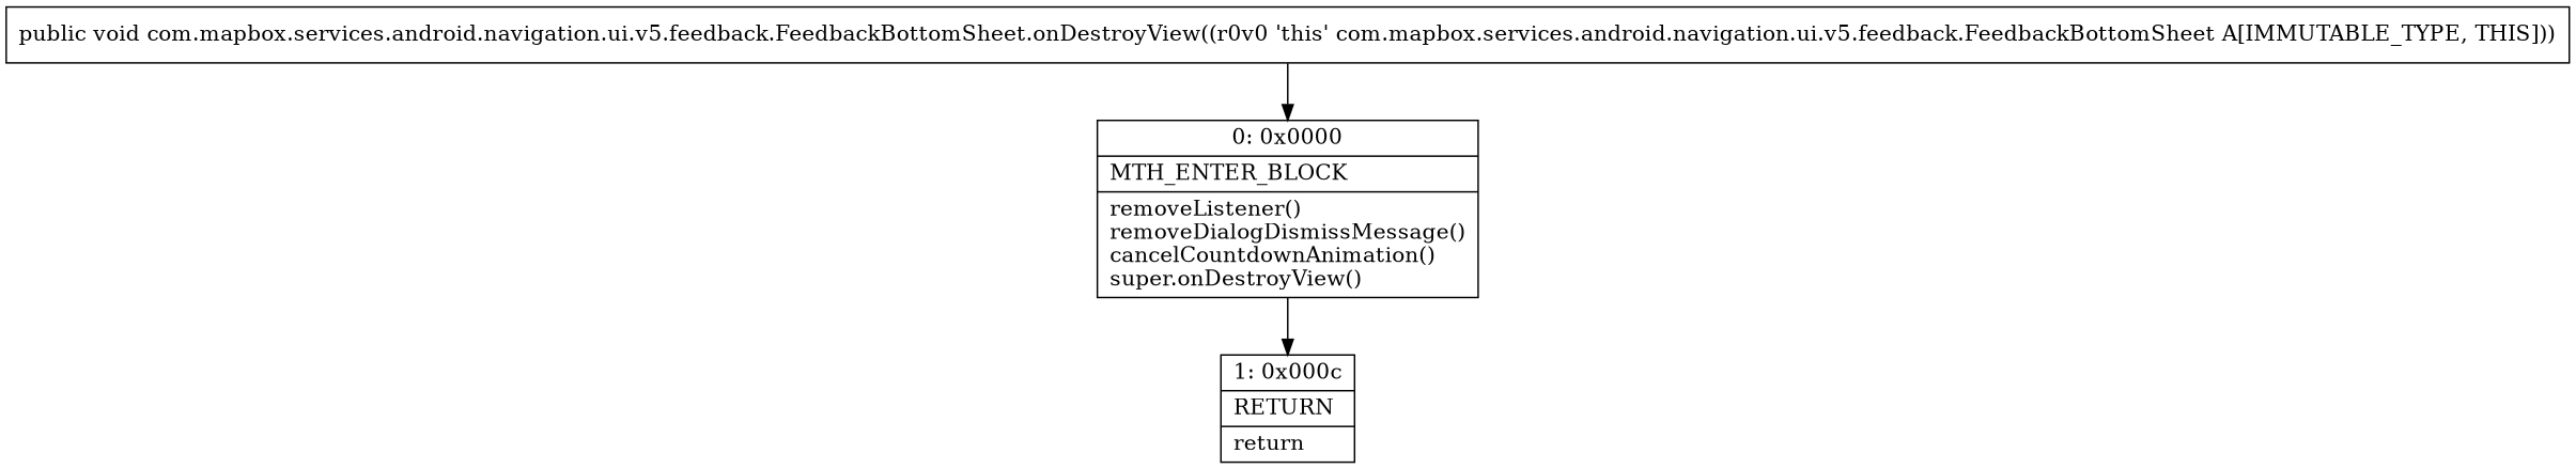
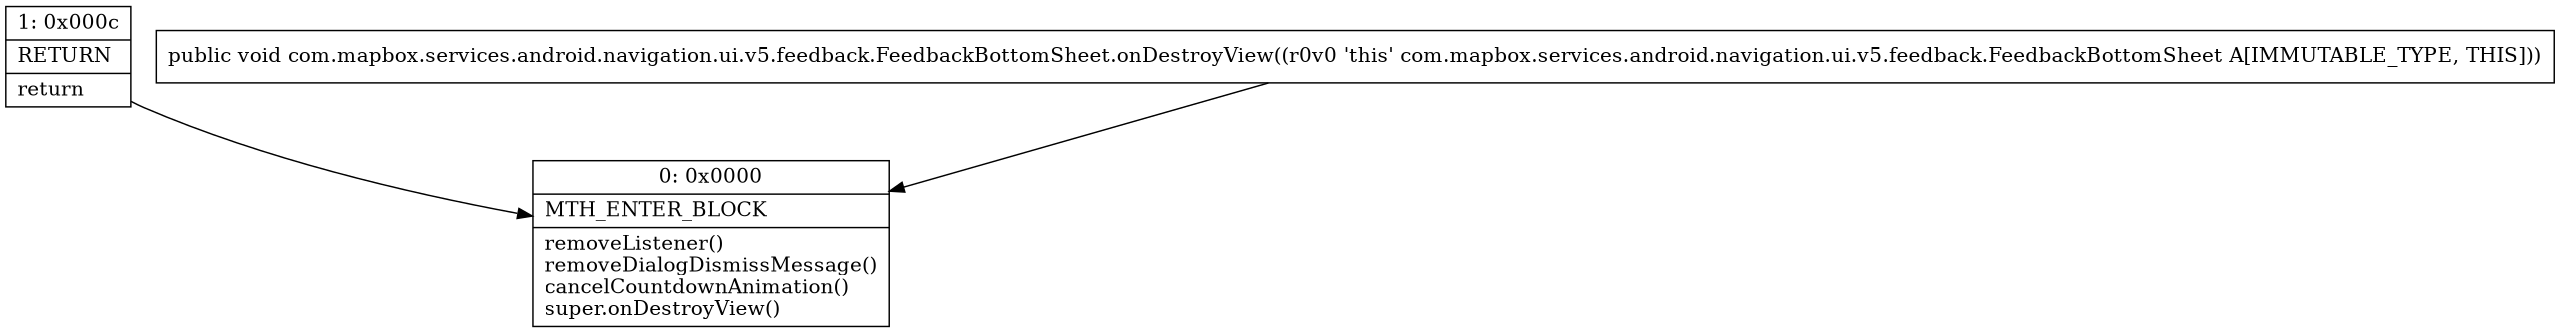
  digraph {
    node [shape=record]
    n1 [label="{0\:\ 0x0000|MTH_ENTER_BLOCK\l|removeListener()\lremoveDialogDismissMessage()\lcancelCountdownAnimation()\lsuper.onDestroyView()\l}"]
    n2 [label="{1\:\ 0x000c|RETURN\l|return\l}"]
    n3 [label="{public void com.mapbox.services.android.navigation.ui.v5.feedback.FeedbackBottomSheet.onDestroyView((r0v0 'this' com.mapbox.services.android.navigation.ui.v5.feedback.FeedbackBottomSheet A[IMMUTABLE_TYPE, THIS])) }"]
-   n1 -> n2
+   n2 -> n1
    n3 -> n1
  }
